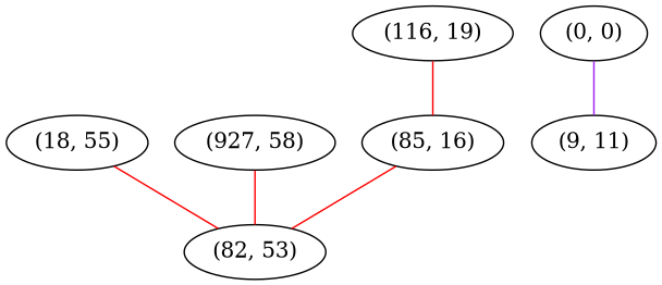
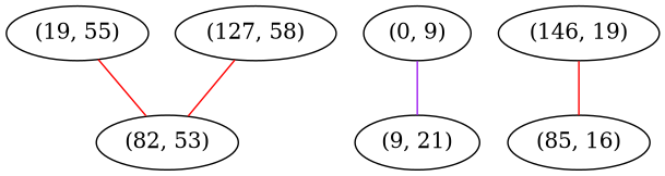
  graph {
    edge [color=red weight=1]
-   "(18, 55)"
+   "(18, 55)" [label="(19, 55)"]
    "(82, 53)"
-   "(0, 0)"
-   "(9, 11)"
-   "(127, 58)" [label="(927, 58)"]
+   "(0, 0)" [label="(0, 9)"]
+   "(9, 11)" [label="(9, 21)"]
+   "(127, 58)"
    "(85, 16)"
-   "(146, 19)" [label="(116, 19)"]
+   "(146, 19)"
    "(18, 55)" -- "(82, 53)"
    "(0, 0)" -- "(9, 11)" [color=purple weight=4]
    "(127, 58)" -- "(82, 53)"
-   "(85, 16)" -- "(82, 53)"
    "(146, 19)" -- "(85, 16)"
  }
